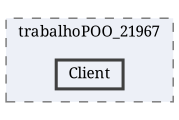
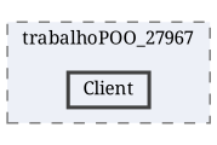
  digraph {
    compound=true
    rankdir=LR
    fontname="Noto Serif"
    n1 [color=grey25 fillcolor="#edf0f7" fontname="Noto Serif" fontsize=10 height=0.2 label=Client shape=box style="filled,bold" width=0.4]
    subgraph cluster_1 {
      bgcolor="#edf0f7"
      fontsize=10
-     label=trabalhoPOO_21967
+     label=trabalhoPOO_27967
      pencolor=grey50
      style="filled,dashed"
      n1
    }
  }
